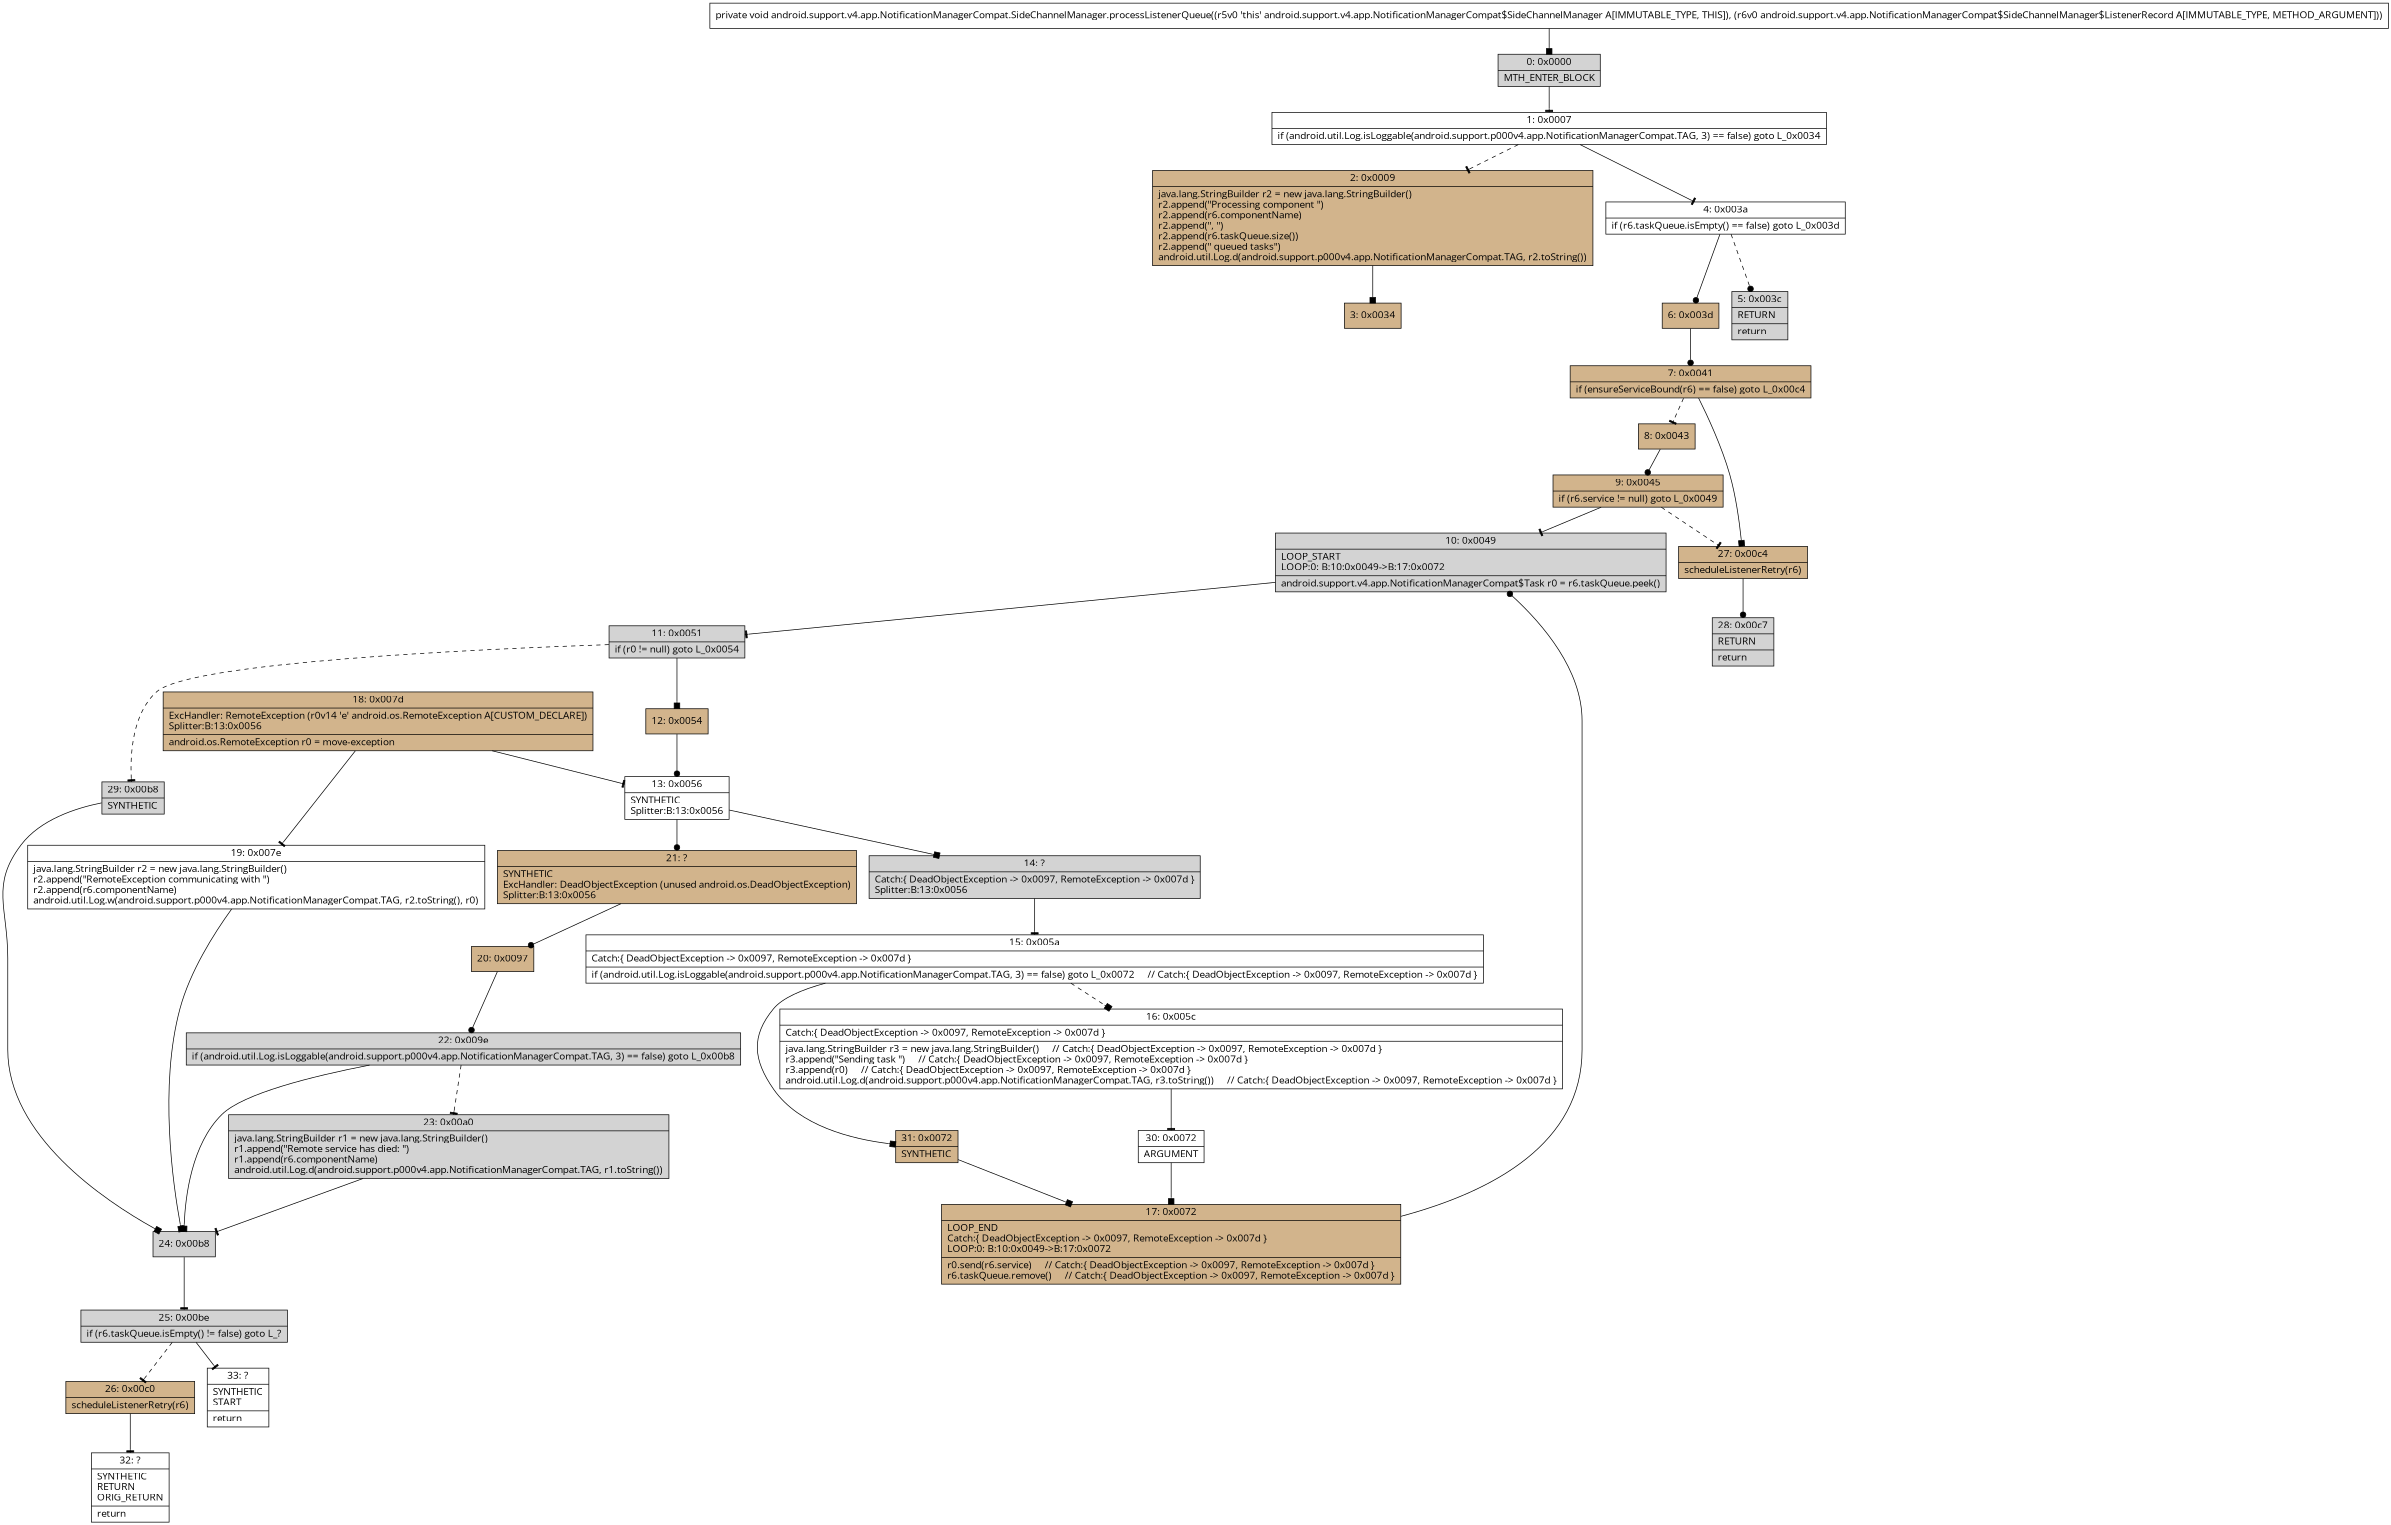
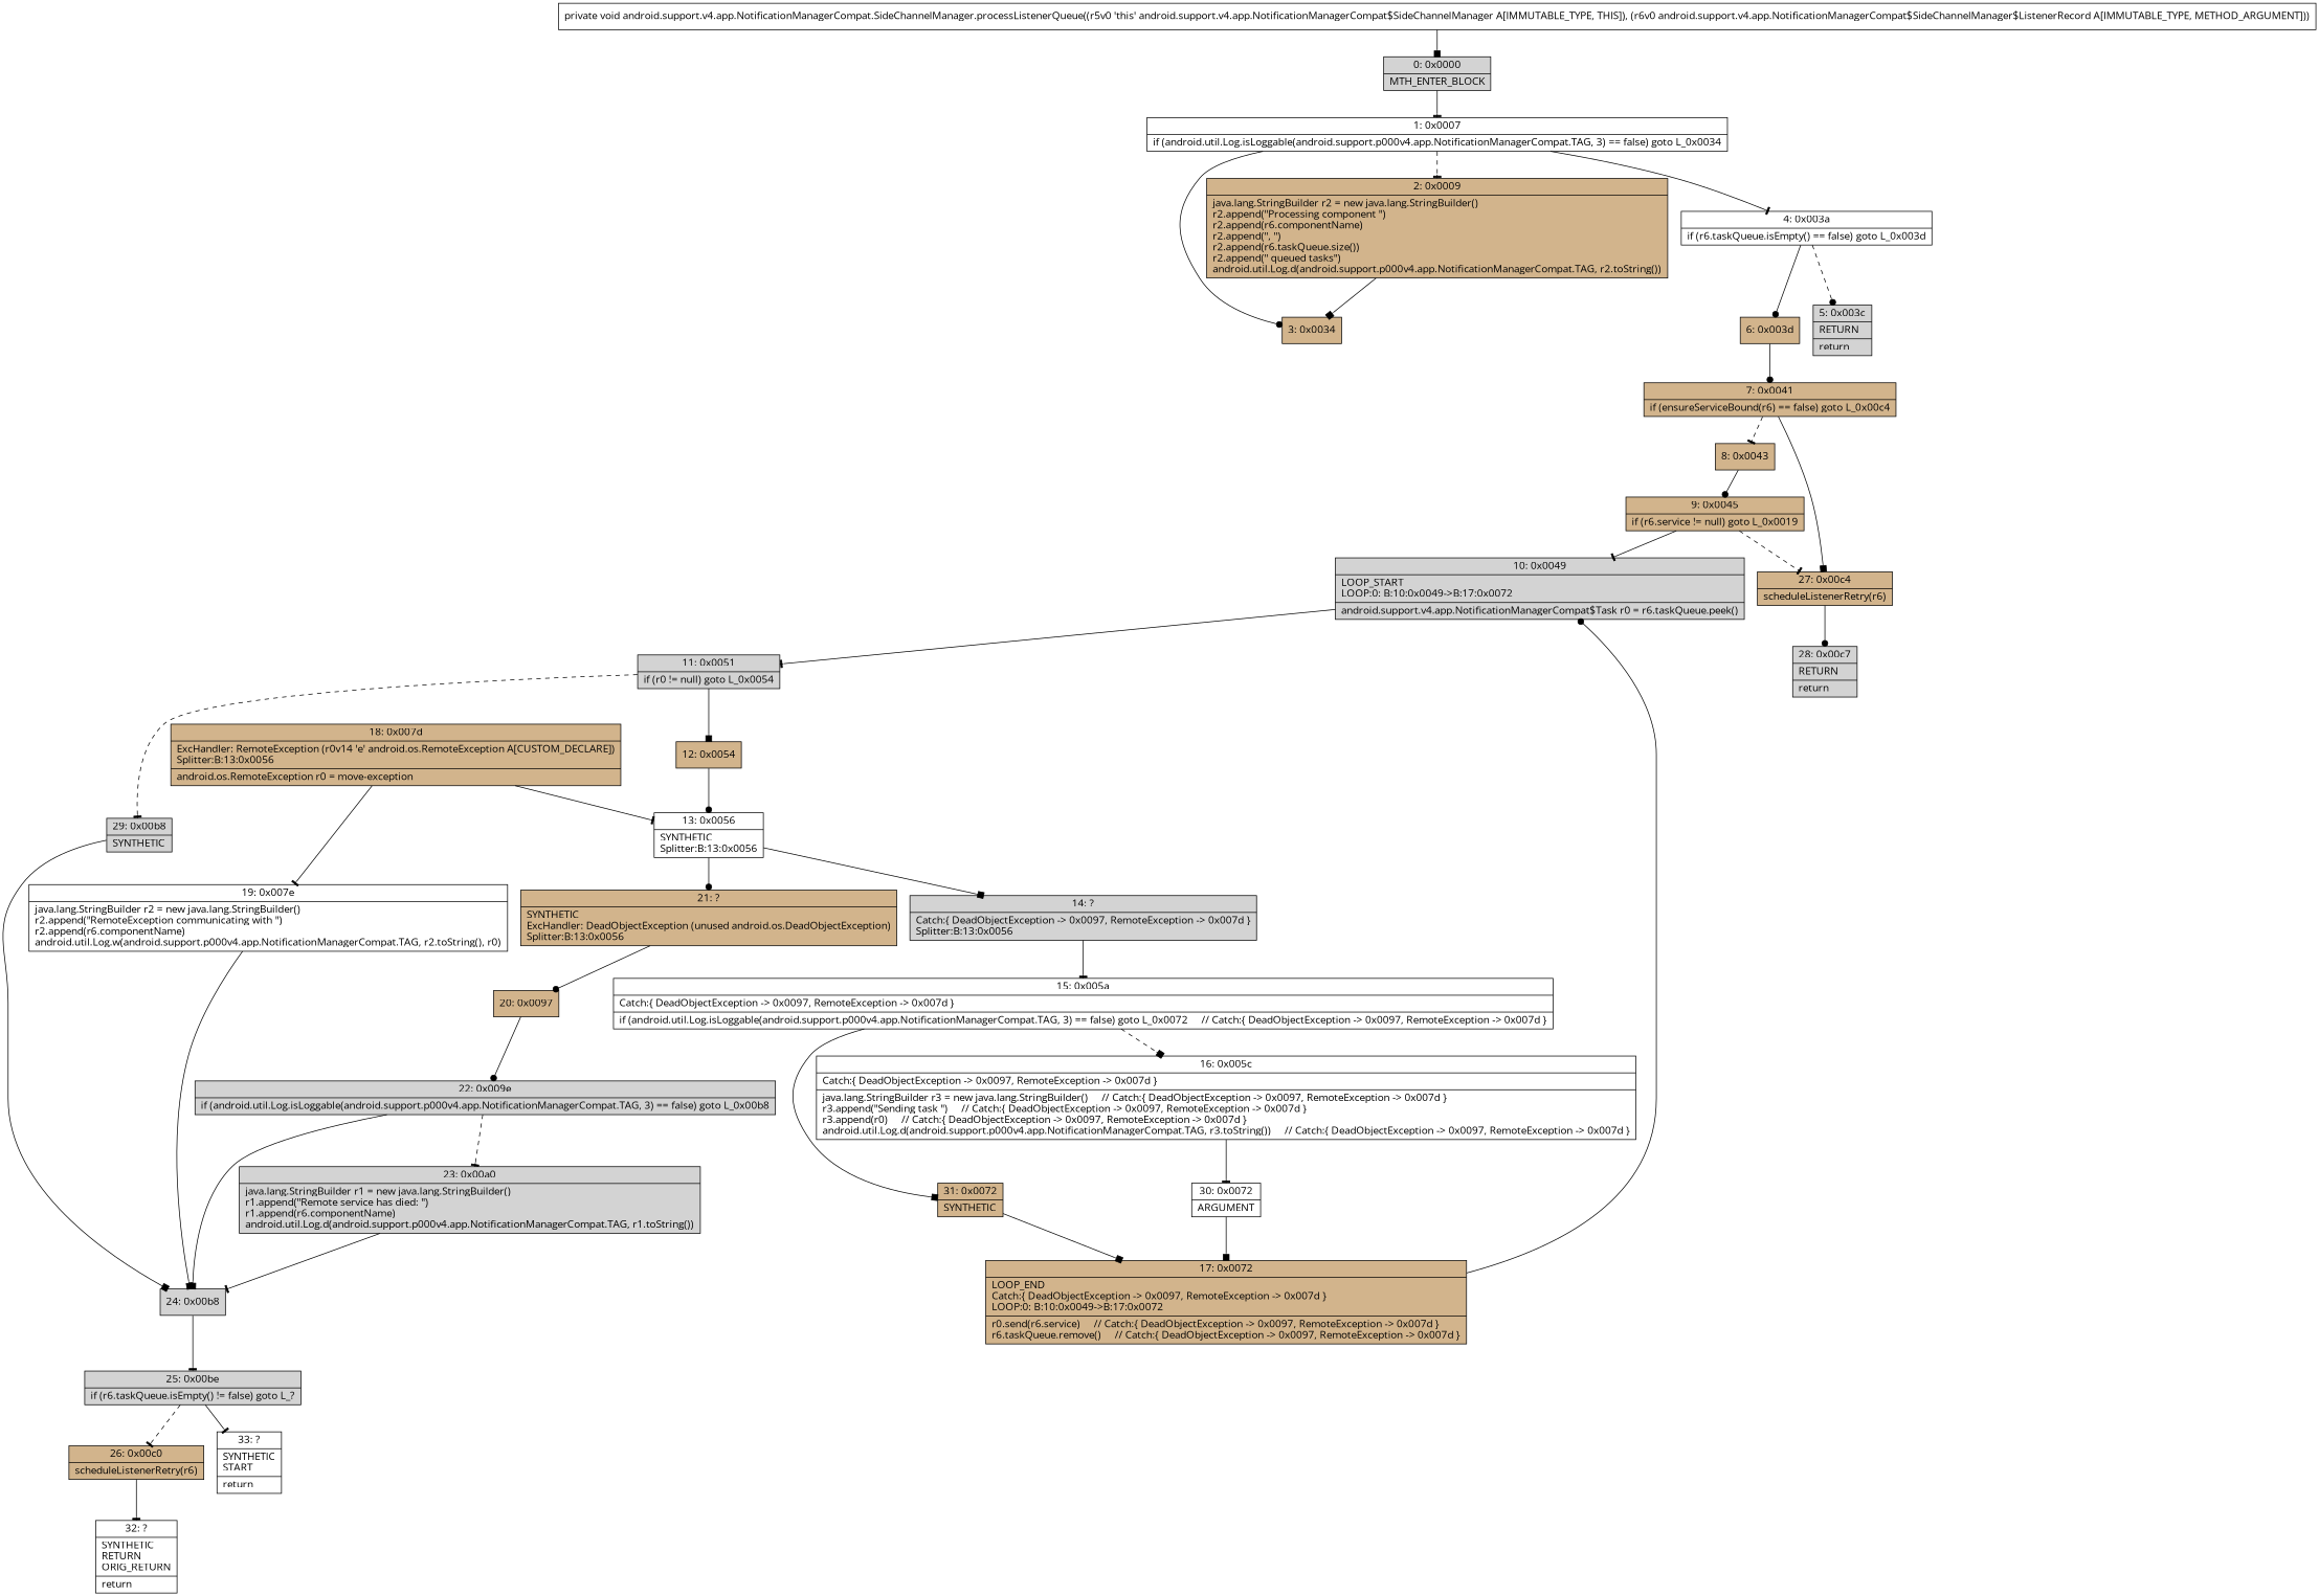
  digraph {
    fontname="Open Sans"
    node [fillcolor=tan fontname="Open Sans" shape=record style=filled]
    edge [arrowhead=tee fontname="Open Sans"]
    n1 [fillcolor=lightgrey label="{0\:\ 0x0000|MTH_ENTER_BLOCK\l}"]
    n2 [fillcolor=white label="{1\:\ 0x0007|if (android.util.Log.isLoggable(android.support.p000v4.app.NotificationManagerCompat.TAG, 3) == false) goto L_0x0034\l}"]
    n3 [label="{2\:\ 0x0009|java.lang.StringBuilder r2 = new java.lang.StringBuilder()\lr2.append(\"Processing component \")\lr2.append(r6.componentName)\lr2.append(\", \")\lr2.append(r6.taskQueue.size())\lr2.append(\" queued tasks\")\landroid.util.Log.d(android.support.p000v4.app.NotificationManagerCompat.TAG, r2.toString())\l}"]
    n4 [label="{3\:\ 0x0034}"]
    n5 [fillcolor=white label="{4\:\ 0x003a|if (r6.taskQueue.isEmpty() == false) goto L_0x003d\l}"]
    n6 [fillcolor=lightgrey label="{5\:\ 0x003c|RETURN\l|return\l}"]
    n7 [label="{6\:\ 0x003d}"]
    n8 [label="{7\:\ 0x0041|if (ensureServiceBound(r6) == false) goto L_0x00c4\l}"]
    n9 [label="{8\:\ 0x0043}"]
    n10 [label="{27\:\ 0x00c4|scheduleListenerRetry(r6)\l}"]
-   n11 [label="{9\:\ 0x0045|if (r6.service != null) goto L_0x0049\l}"]
+   n11 [label="{9\:\ 0x0045|if (r6.service != null) goto L_0x0019\l}"]
    n12 [fillcolor=lightgrey label="{28\:\ 0x00c7|RETURN\l|return\l}"]
    n13 [fillcolor=lightgrey label="{10\:\ 0x0049|LOOP_START\lLOOP:0: B:10:0x0049\-\>B:17:0x0072\l|android.support.v4.app.NotificationManagerCompat$Task r0 = r6.taskQueue.peek()\l}"]
    n14 [fillcolor=lightgrey label="{11\:\ 0x0051|if (r0 != null) goto L_0x0054\l}"]
    n15 [label="{12\:\ 0x0054}"]
    n16 [fillcolor=lightgrey label="{29\:\ 0x00b8|SYNTHETIC\l}"]
    n17 [fillcolor=white label="{13\:\ 0x0056|SYNTHETIC\lSplitter:B:13:0x0056\l}"]
    n18 [fillcolor=lightgrey label="{24\:\ 0x00b8}"]
    n19 [fillcolor=lightgrey label="{14\:\ ?|Catch:\{ DeadObjectException \-\> 0x0097, RemoteException \-\> 0x007d \}\lSplitter:B:13:0x0056\l}"]
    n20 [label="{21\:\ ?|SYNTHETIC\lExcHandler: DeadObjectException (unused android.os.DeadObjectException)\lSplitter:B:13:0x0056\l}"]
    n21 [fillcolor=white label="{15\:\ 0x005a|Catch:\{ DeadObjectException \-\> 0x0097, RemoteException \-\> 0x007d \}\l|if (android.util.Log.isLoggable(android.support.p000v4.app.NotificationManagerCompat.TAG, 3) == false) goto L_0x0072     \/\/ Catch:\{ DeadObjectException \-\> 0x0097, RemoteException \-\> 0x007d \}\l}"]
    n22 [label="{18\:\ 0x007d|ExcHandler: RemoteException (r0v14 'e' android.os.RemoteException A[CUSTOM_DECLARE])\lSplitter:B:13:0x0056\l|android.os.RemoteException r0 = move\-exception\l}"]
    n23 [fillcolor=white label="{19\:\ 0x007e|java.lang.StringBuilder r2 = new java.lang.StringBuilder()\lr2.append(\"RemoteException communicating with \")\lr2.append(r6.componentName)\landroid.util.Log.w(android.support.p000v4.app.NotificationManagerCompat.TAG, r2.toString(), r0)\l}"]
    n24 [label="{20\:\ 0x0097}"]
    n25 [fillcolor=white label="{16\:\ 0x005c|Catch:\{ DeadObjectException \-\> 0x0097, RemoteException \-\> 0x007d \}\l|java.lang.StringBuilder r3 = new java.lang.StringBuilder()     \/\/ Catch:\{ DeadObjectException \-\> 0x0097, RemoteException \-\> 0x007d \}\lr3.append(\"Sending task \")     \/\/ Catch:\{ DeadObjectException \-\> 0x0097, RemoteException \-\> 0x007d \}\lr3.append(r0)     \/\/ Catch:\{ DeadObjectException \-\> 0x0097, RemoteException \-\> 0x007d \}\landroid.util.Log.d(android.support.p000v4.app.NotificationManagerCompat.TAG, r3.toString())     \/\/ Catch:\{ DeadObjectException \-\> 0x0097, RemoteException \-\> 0x007d \}\l}"]
    n26 [label="{31\:\ 0x0072|SYNTHETIC\l}"]
    n27 [fillcolor=white label="{30\:\ 0x0072|ARGUMENT\l}"]
    n28 [label="{17\:\ 0x0072|LOOP_END\lCatch:\{ DeadObjectException \-\> 0x0097, RemoteException \-\> 0x007d \}\lLOOP:0: B:10:0x0049\-\>B:17:0x0072\l|r0.send(r6.service)     \/\/ Catch:\{ DeadObjectException \-\> 0x0097, RemoteException \-\> 0x007d \}\lr6.taskQueue.remove()     \/\/ Catch:\{ DeadObjectException \-\> 0x0097, RemoteException \-\> 0x007d \}\l}"]
    n29 [fillcolor=lightgrey label="{25\:\ 0x00be|if (r6.taskQueue.isEmpty() != false) goto L_?\l}"]
    n30 [fillcolor=lightgrey label="{22\:\ 0x009e|if (android.util.Log.isLoggable(android.support.p000v4.app.NotificationManagerCompat.TAG, 3) == false) goto L_0x00b8\l}"]
    n31 [fillcolor=lightgrey label="{23\:\ 0x00a0|java.lang.StringBuilder r1 = new java.lang.StringBuilder()\lr1.append(\"Remote service has died: \")\lr1.append(r6.componentName)\landroid.util.Log.d(android.support.p000v4.app.NotificationManagerCompat.TAG, r1.toString())\l}"]
    n32 [label="{26\:\ 0x00c0|scheduleListenerRetry(r6)\l}"]
    n33 [fillcolor=white label="{33\:\ ?|SYNTHETIC\lSTART\l|return\l}"]
    n34 [fillcolor=white label="{32\:\ ?|SYNTHETIC\lRETURN\lORIG_RETURN\l|return\l}"]
    n35 [fillcolor=white label="{private void android.support.v4.app.NotificationManagerCompat.SideChannelManager.processListenerQueue((r5v0 'this' android.support.v4.app.NotificationManagerCompat$SideChannelManager A[IMMUTABLE_TYPE, THIS]), (r6v0 android.support.v4.app.NotificationManagerCompat$SideChannelManager$ListenerRecord A[IMMUTABLE_TYPE, METHOD_ARGUMENT])) }"]
    n1 -> n2
    n2 -> n3 [style=dashed]
+   n2 -> n4 [arrowhead=dot]
    n2 -> n5
    n3 -> n4 [arrowhead=box]
    n5 -> n6 [arrowhead=dot style=dashed]
    n5 -> n7 [arrowhead=dot]
    n7 -> n8 [arrowhead=dot]
    n8 -> n9 [style=dashed]
    n8 -> n10 [arrowhead=box]
    n9 -> n11 [arrowhead=dot]
    n10 -> n12 [arrowhead=dot]
    n11 -> n10 [style=dashed]
    n11 -> n13
    n13 -> n14
    n14 -> n15 [arrowhead=box]
    n14 -> n16 [style=dashed]
    n15 -> n17 [arrowhead=dot]
    n16 -> n18 [arrowhead=box]
    n17 -> n19 [arrowhead=box]
    n17 -> n20 [arrowhead=dot]
    n18 -> n29
    n19 -> n21
    n20 -> n24 [arrowhead=dot]
    n21 -> n25 [arrowhead=box style=dashed]
    n21 -> n26 [arrowhead=box]
    n22 -> n17
    n22 -> n23
    n23 -> n18 [arrowhead=box]
    n24 -> n30 [arrowhead=dot]
    n25 -> n27
    n26 -> n28 [arrowhead=box]
    n27 -> n28 [arrowhead=box]
    n28 -> n13 [arrowhead=dot]
    n29 -> n32 [style=dashed]
    n29 -> n33
    n30 -> n18 [arrowhead=box]
    n30 -> n31 [style=dashed]
    n31 -> n18
    n32 -> n34
    n35 -> n1 [arrowhead=box]
  }
